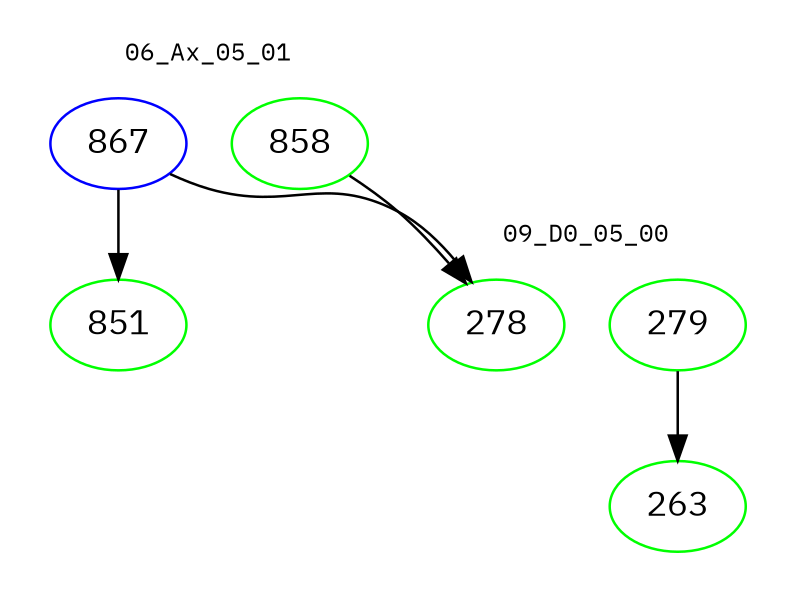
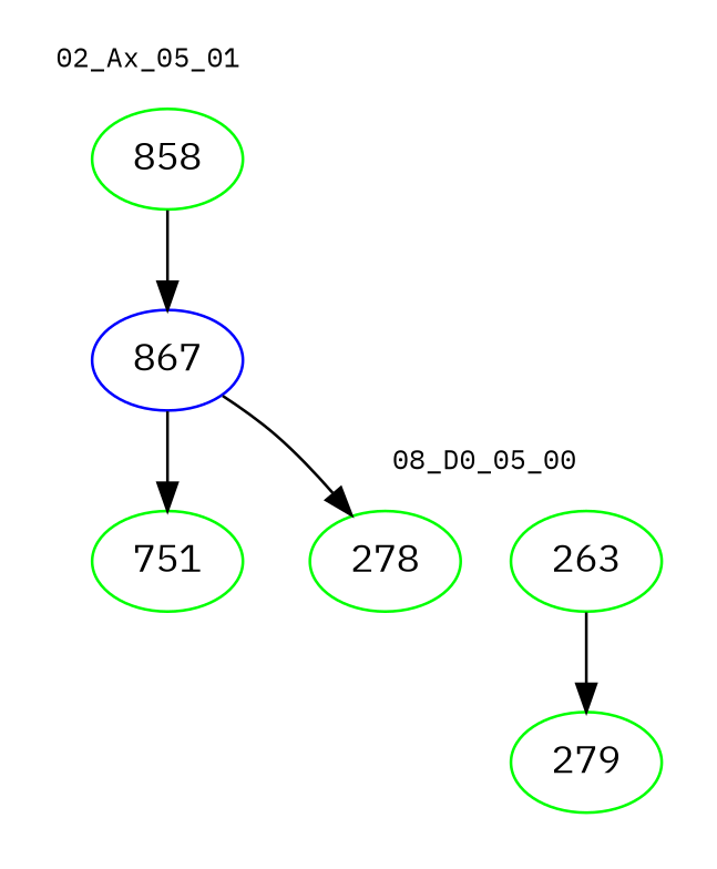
  digraph {
    fontname="IBM Plex Mono"
    node [color=green fontname="IBM Plex Mono"]
    edge [color=black fontname="IBM Plex Mono"]
    n1 [label=858]
    n2 [color=blue label=867]
-   n3 [label=851]
+   n3 [label=751]
    n4 [label=279]
    n5 [label=263]
    n6 [label=278]
    subgraph cluster_1 {
      color=white
      fontsize=10
-     label="06_Ax_05_01"
+     label="02_Ax_05_01"
      n1
      n2
      n3
    }
    subgraph cluster_2 {
      color=white
      fontsize=10
-     label="09_D0_05_00"
+     label="08_D0_05_00"
      n4
      n5
      n6
    }
-   n1 -> n6
+   n1 -> n2
    n2 -> n3
    n2 -> n6
-   n4 -> n5
+   n5 -> n4
  }
